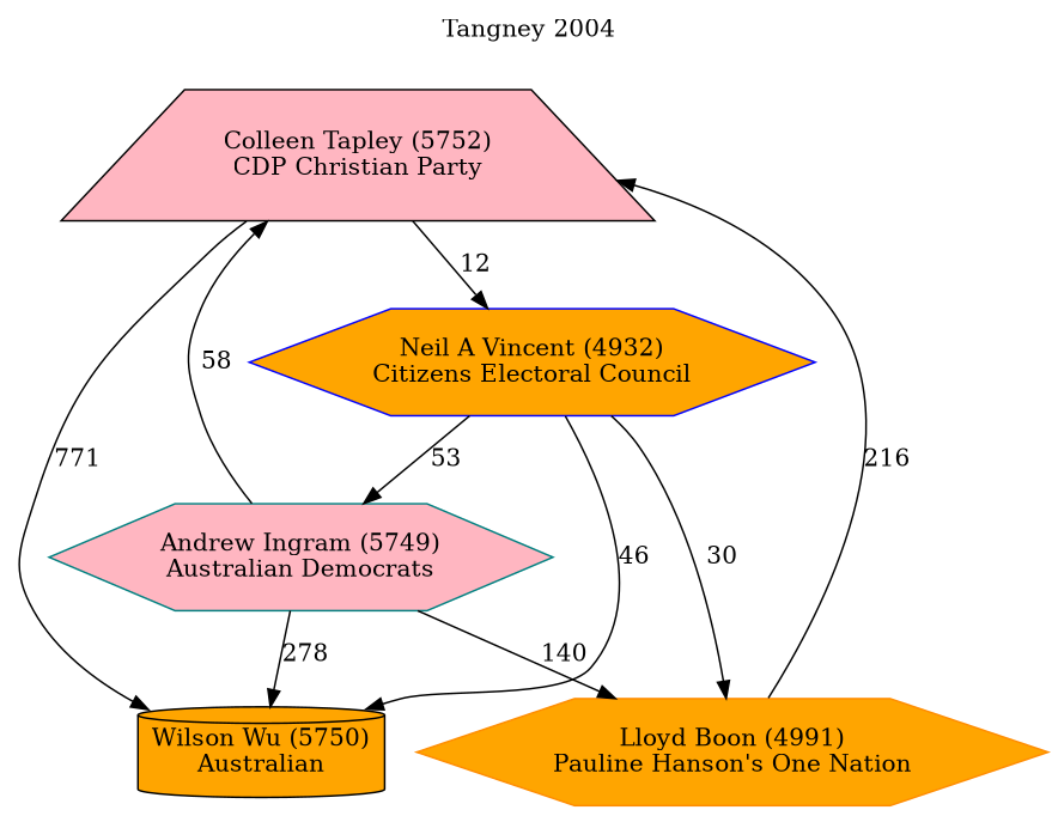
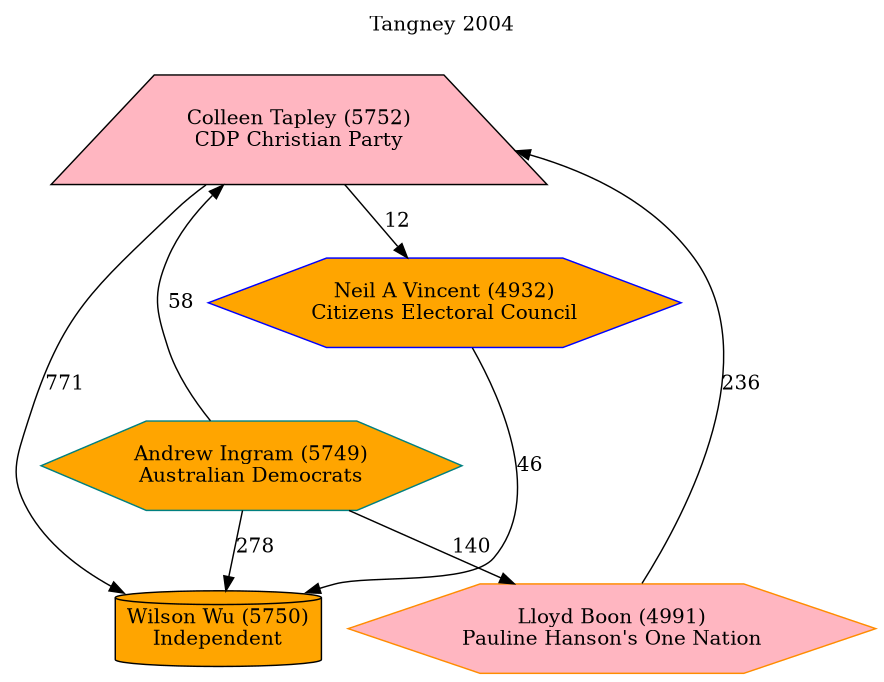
  digraph {
    label="Tangney 2004"
    labelloc=t
    mclimit=10
    node [color=black fillcolor=lightpink shape=hexagon style=filled]
-   n1 [fillcolor=orange label="Wilson Wu (5750)\nAustralian" shape=cylinder]
+   n1 [fillcolor=orange label="Wilson Wu (5750)\nIndependent" shape=cylinder]
    n2 [label="Colleen Tapley (5752)\nCDP Christian Party" shape=trapezium]
    n3 [color=blue fillcolor=orange label="Neil A Vincent (4932)\nCitizens Electoral Council"]
-   n4 [color=darkorange fillcolor=orange label="Lloyd Boon (4991)\nPauline Hanson's One Nation"]
-   n5 [color=teal label="Andrew Ingram (5749)\nAustralian Democrats"]
+   n4 [color=darkorange label="Lloyd Boon (4991)\nPauline Hanson's One Nation"]
+   n5 [color=teal fillcolor=orange label="Andrew Ingram (5749)\nAustralian Democrats"]
    n2 -> n1 [label=771]
    n2 -> n3 [label=12]
    n3 -> n1 [label=46]
-   n3 -> n4 [label=30]
-   n3 -> n5 [label=53]
-   n4 -> n2 [label=216]
+   n4 -> n2 [label=236]
    n5 -> n1 [label=278]
    n5 -> n2 [label=58]
    n5 -> n4 [label=140]
  }
